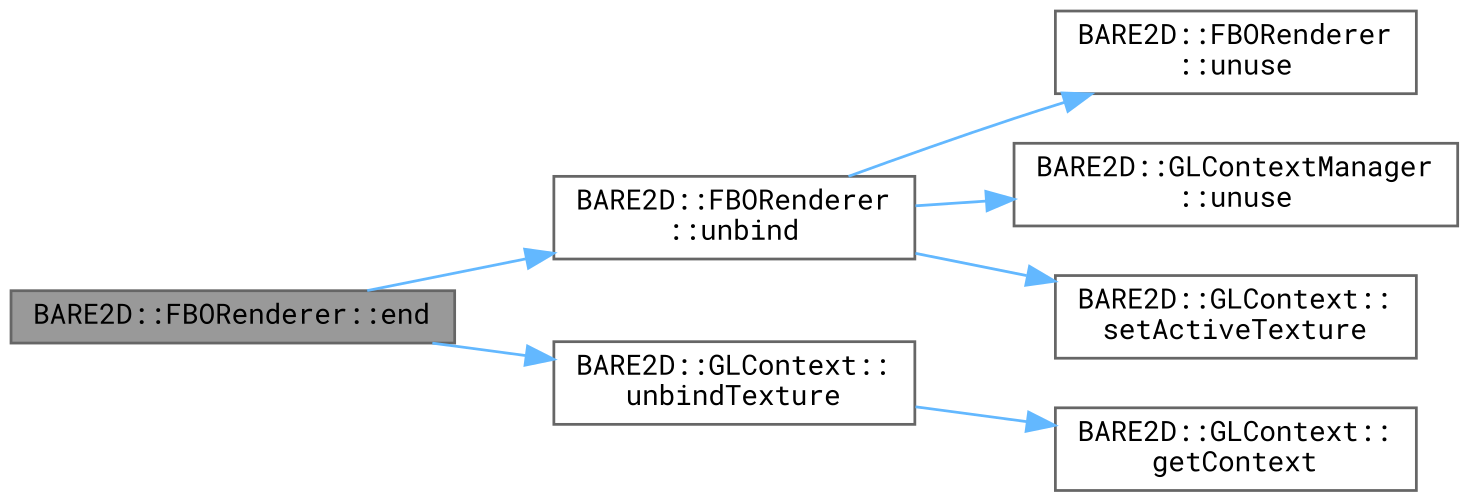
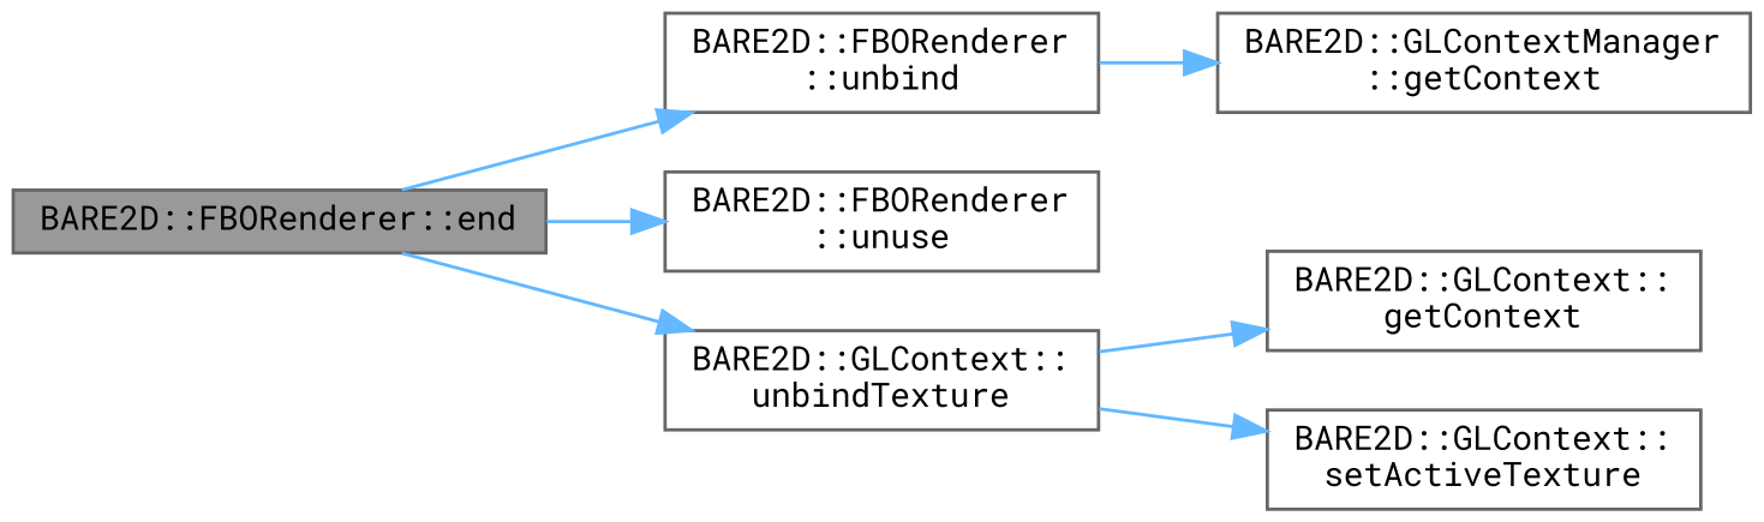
  digraph {
    fontname="Roboto Mono"
    rankdir=LR
    node [color=grey40 fillcolor=white fontname="Roboto Mono" fontsize=10 shape=box style=filled]
    edge [color=steelblue1 fontname="Roboto Mono" fontsize=10 labelfontname=Helvetica labelfontsize=10 style=solid]
    n1 [color=gray40 fillcolor=grey60 fontcolor=black height=0.2 label="BARE2D::FBORenderer::end" width=0.4]
    n2 [height=0.2 label="BARE2D::FBORenderer\l::unbind" width=0.4]
    n3 [height=0.2 label="BARE2D::FBORenderer\l::unuse" width=0.4]
    n4 [height=0.2 label="BARE2D::GLContext::\lunbindTexture" width=0.4]
-   n5 [height=0.2 label="BARE2D::GLContextManager\l::unuse" width=0.4]
+   n5 [height=0.2 label="BARE2D::GLContextManager\l::getContext" width=0.4]
    n6 [height=0.2 label="BARE2D::GLContext::\lgetContext" width=0.4]
    n7 [height=0.2 label="BARE2D::GLContext::\lsetActiveTexture" width=0.4]
    n1 -> n2
-   n2 -> n3
+   n1 -> n3
    n1 -> n4
    n2 -> n5
    n4 -> n6
-   n2 -> n7
+   n4 -> n7
  }
